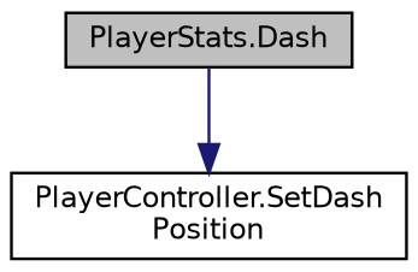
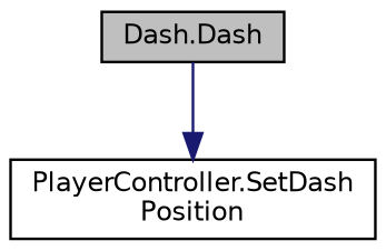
  digraph {
    rankdir=TB
    node [color=black fontname=Helvetica fontsize=10 shape=record]
-   n1 [fillcolor=grey75 fontcolor=black height=0.2 label="PlayerStats.Dash" style=filled width=0.4]
+   n1 [fillcolor=grey75 fontcolor=black height=0.2 label="Dash.Dash" style=filled width=0.4]
    n2 [height=0.2 label="PlayerController.SetDash\lPosition" width=0.4]
    n1 -> n2 [color=midnightblue fontname=Helvetica fontsize=10 labelfontname=Helvetica labelfontsize=10 style=solid]
  }
